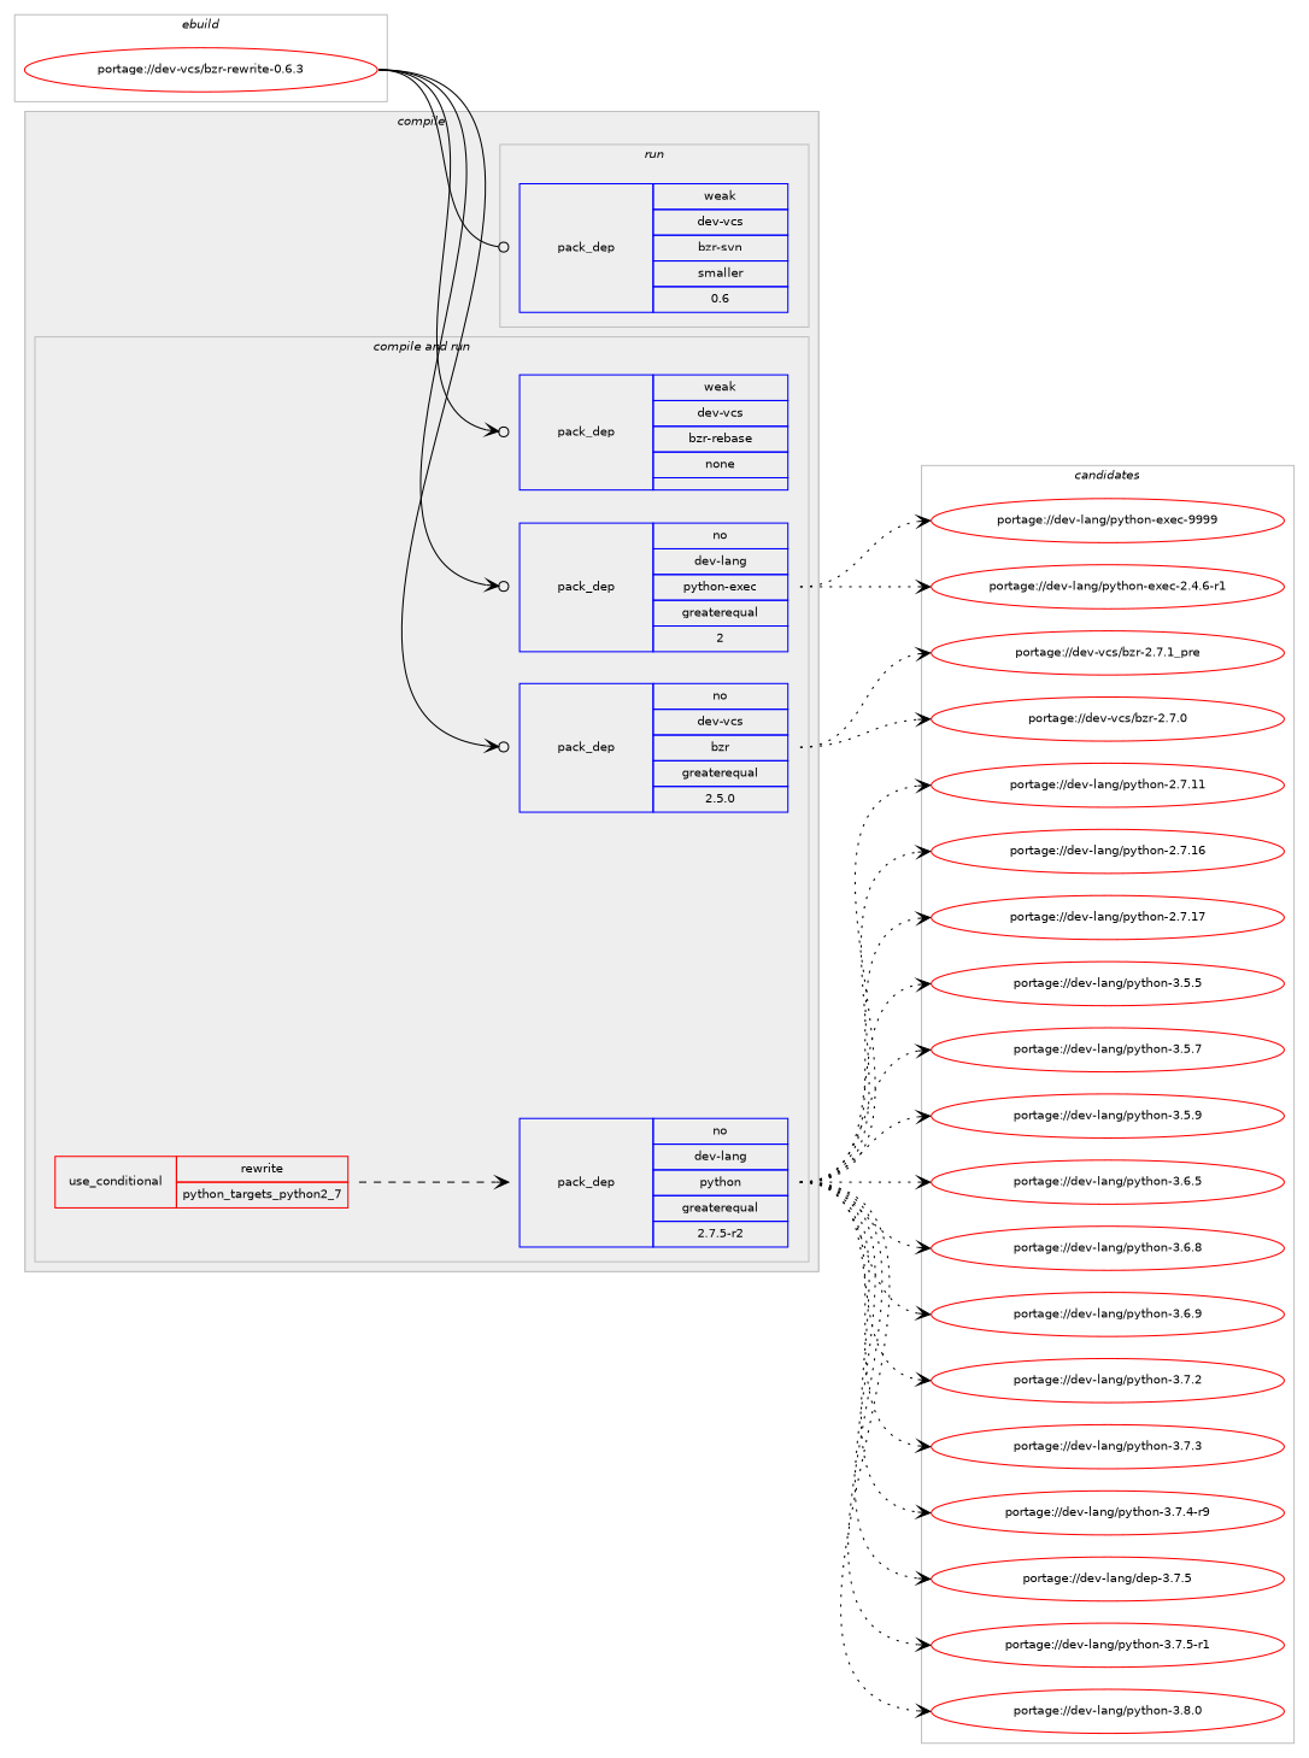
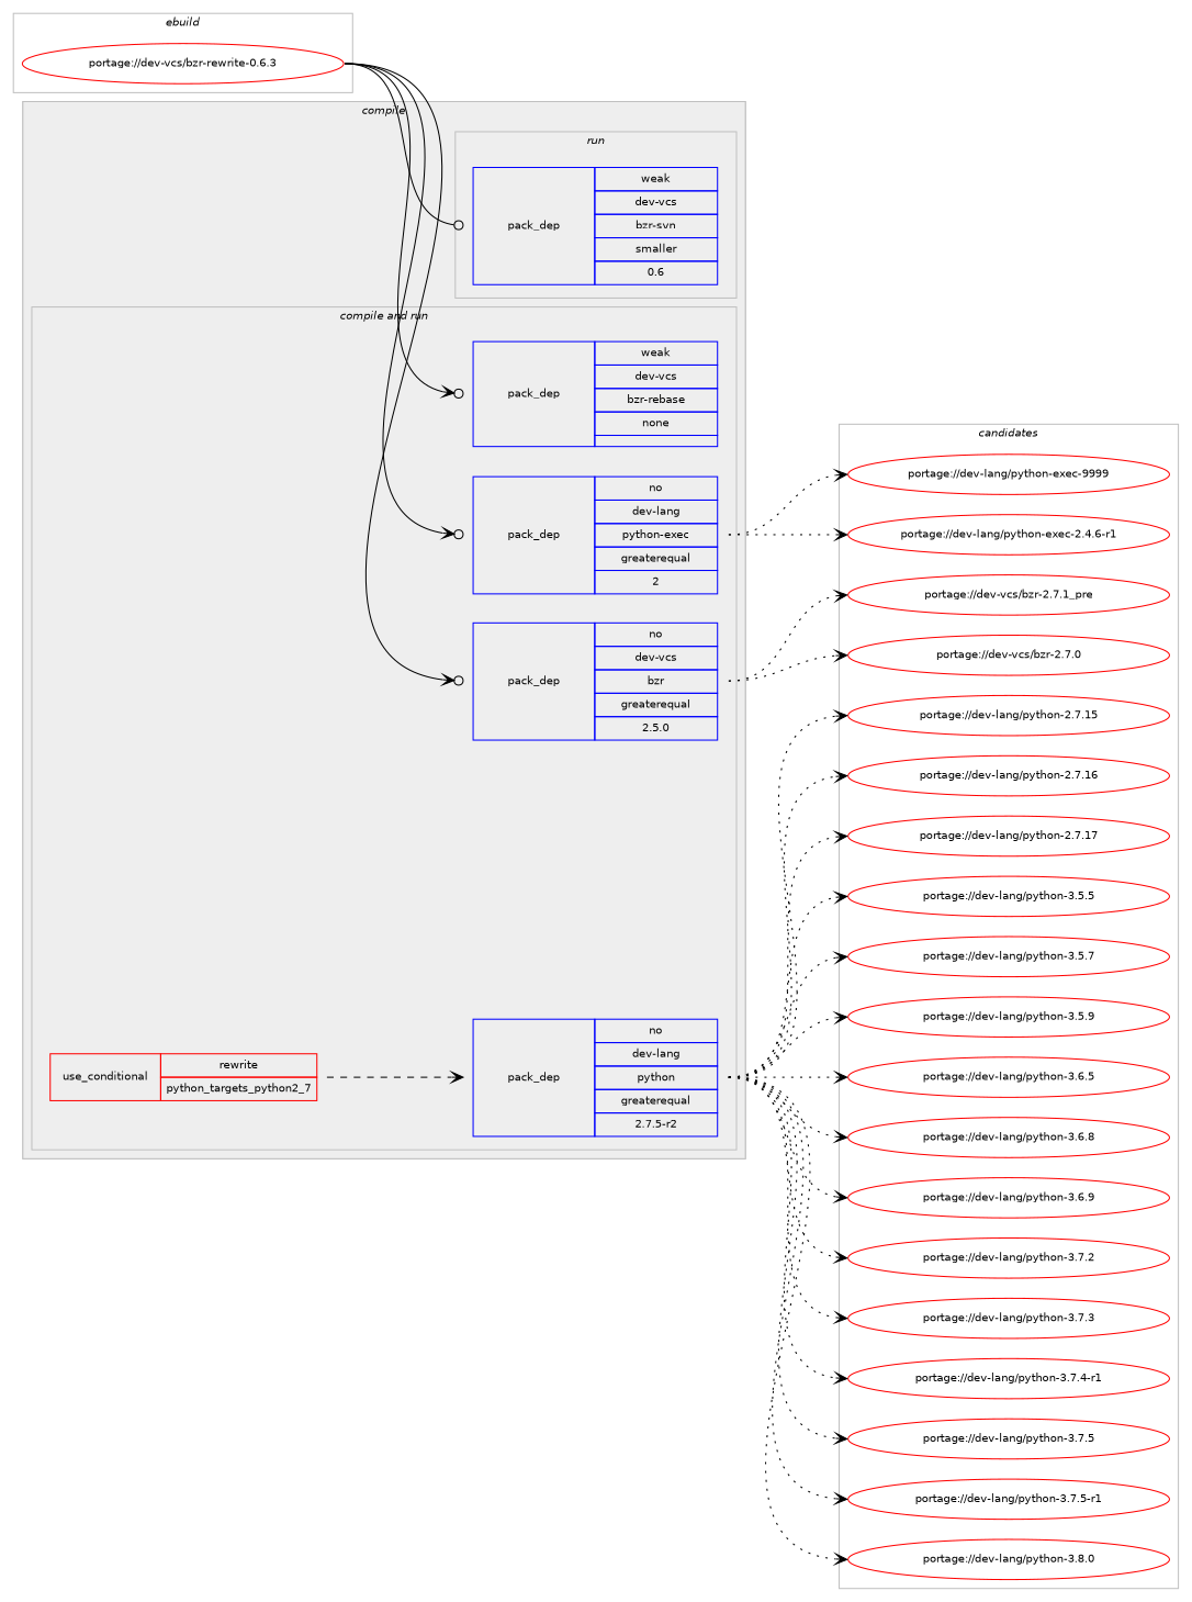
  digraph {
    compound=true
    concentrate=true
    fontname=Helvetica
    fontsize=10
    newrank=true
    rankdir=LR
    ranksep=1.5
    node [color=red fontname=Helvetica fontsize=10]
    edge [arrowhead=vee headport=w style=dotted tailport=e weight=100]
    n1 [label="portage://dev-vcs/bzr-rewrite-0.6.3" width=4]
    n2 [color=blue label=<<TABLE BORDER="0" CELLBORDER="1" CELLSPACING="0" CELLPADDING="4" WIDTH="220"><TR><TD ROWSPAN="6" CELLPADDING="30">pack_dep</TD></TR><TR><TD WIDTH="110">no</TD></TR><TR><TD>dev-lang</TD></TR><TR><TD>python</TD></TR><TR><TD>greaterequal</TD></TR><TR><TD>2.7.5-r2</TD></TR></TABLE>> shape=none]
    n3 [label=<<TABLE BORDER="0" CELLBORDER="1" CELLSPACING="0" CELLPADDING="4"><TR><TD ROWSPAN="3" CELLPADDING="10">use_conditional</TD></TR><TR><TD>rewrite</TD></TR><TR><TD>python_targets_python2_7</TD></TR></TABLE>> shape=none]
    n4 [color=blue label=<<TABLE BORDER="0" CELLBORDER="1" CELLSPACING="0" CELLPADDING="4" WIDTH="220"><TR><TD ROWSPAN="6" CELLPADDING="30">pack_dep</TD></TR><TR><TD WIDTH="110">no</TD></TR><TR><TD>dev-lang</TD></TR><TR><TD>python-exec</TD></TR><TR><TD>greaterequal</TD></TR><TR><TD>2</TD></TR></TABLE>> shape=none]
    n5 [color=blue label=<<TABLE BORDER="0" CELLBORDER="1" CELLSPACING="0" CELLPADDING="4" WIDTH="220"><TR><TD ROWSPAN="6" CELLPADDING="30">pack_dep</TD></TR><TR><TD WIDTH="110">no</TD></TR><TR><TD>dev-vcs</TD></TR><TR><TD>bzr</TD></TR><TR><TD>greaterequal</TD></TR><TR><TD>2.5.0</TD></TR></TABLE>> shape=none]
    n6 [color=blue label=<<TABLE BORDER="0" CELLBORDER="1" CELLSPACING="0" CELLPADDING="4" WIDTH="220"><TR><TD ROWSPAN="6" CELLPADDING="30">pack_dep</TD></TR><TR><TD WIDTH="110">weak</TD></TR><TR><TD>dev-vcs</TD></TR><TR><TD>bzr-rebase</TD></TR><TR><TD>none</TD></TR><TR><TD></TD></TR></TABLE>> shape=none]
    n7 [color=blue label=<<TABLE BORDER="0" CELLBORDER="1" CELLSPACING="0" CELLPADDING="4" WIDTH="220"><TR><TD ROWSPAN="6" CELLPADDING="30">pack_dep</TD></TR><TR><TD WIDTH="110">weak</TD></TR><TR><TD>dev-vcs</TD></TR><TR><TD>bzr-svn</TD></TR><TR><TD>smaller</TD></TR><TR><TD>0.6</TD></TR></TABLE>> shape=none]
-   n8 [label="portage://dev-lang/python-2.7.11" width=4]
+   n8 [label="portage://dev-lang/python-2.7.15" width=4]
    n9 [label="portage://dev-lang/python-2.7.16" width=4]
    n10 [label="portage://dev-lang/python-2.7.17" width=4]
    n11 [label="portage://dev-lang/python-3.5.5" width=4]
    n12 [label="portage://dev-lang/python-3.5.7" width=4]
    n13 [label="portage://dev-lang/python-3.5.9" width=4]
    n14 [label="portage://dev-lang/python-3.6.5" width=4]
    n15 [label="portage://dev-lang/python-3.6.8" width=4]
    n16 [label="portage://dev-lang/python-3.6.9" width=4]
    n17 [label="portage://dev-lang/python-3.7.2" width=4]
    n18 [label="portage://dev-lang/python-3.7.3" width=4]
-   n19 [label="portage://dev-lang/python-3.7.4-r9" width=4]
-   n20 [label="portage://dev-lang/dep-3.7.5" width=4]
+   n19 [label="portage://dev-lang/python-3.7.4-r1" width=4]
+   n20 [label="portage://dev-lang/python-3.7.5" width=4]
    n21 [label="portage://dev-lang/python-3.7.5-r1" width=4]
    n22 [label="portage://dev-lang/python-3.8.0" width=4]
    n23 [label="portage://dev-lang/python-exec-2.4.6-r1" width=4]
    n24 [label="portage://dev-lang/python-exec-9999" width=4]
    n25 [label="portage://dev-vcs/bzr-2.7.0" width=4]
    n26 [label="portage://dev-vcs/bzr-2.7.1_pre" width=4]
    subgraph cluster_1 {
      color=gray
      label=<<i>ebuild</i>>
      rank=same
      n1
    }
    subgraph cluster_2 {
      color=gray
      label=<<i>dependencies</i>>
      subgraph cluster_3 {
        color=gray
        fillcolor="#eeeeee"
        label=<<i>compile</i>>
        style=filled
      }
      subgraph cluster_4 {
        color=gray
        fillcolor="#eeeeee"
        label=<<i>compile and run</i>>
        style=filled
        subgraph sub_5 {
          color=gray
          fillcolor="#eeeeee"
          label=<<i>compile and run</i>>
          style=filled
          n3
          subgraph sub_6 {
            color=gray
            fillcolor="#eeeeee"
            label=<<i>compile and run</i>>
            style=filled
            n2
          }
        }
        subgraph sub_7 {
          color=gray
          fillcolor="#eeeeee"
          label=<<i>compile and run</i>>
          style=filled
          n4
        }
        subgraph sub_8 {
          color=gray
          fillcolor="#eeeeee"
          label=<<i>compile and run</i>>
          style=filled
          n5
        }
        subgraph sub_9 {
          color=gray
          fillcolor="#eeeeee"
          label=<<i>compile and run</i>>
          style=filled
          n6
        }
      }
      subgraph cluster_10 {
        color=gray
        fillcolor="#eeeeee"
        label=<<i>run</i>>
        style=filled
        subgraph sub_11 {
          color=gray
          fillcolor="#eeeeee"
          label=<<i>run</i>>
          style=filled
          n7
        }
      }
    }
    subgraph cluster_12 {
      color=gray
      label=<<i>candidates</i>>
      rank=same
      subgraph sub_13 {
        color=black
        label=<<i>candidates</i>>
        nodesep=1
        rank=same
        n8
        n9
        n10
        n11
        n12
        n13
        n14
        n15
        n16
        n17
        n18
        n19
        n20
        n21
        n22
      }
      subgraph sub_14 {
        color=black
        label=<<i>candidates</i>>
        nodesep=1
        rank=same
        n23
        n24
      }
      subgraph sub_15 {
        color=black
        label=<<i>candidates</i>>
        nodesep=1
        rank=same
        n25
        n26
      }
      subgraph sub_16 {
        color=black
        label=<<i>candidates</i>>
        nodesep=1
        rank=same
      }
      subgraph sub_17 {
        color=black
        label=<<i>candidates</i>>
        nodesep=1
        rank=same
      }
    }
    n1 -> n4 [arrowhead=odotvee style=solid weight=20]
    n1 -> n5 [arrowhead=odotvee style=solid weight=20]
    n1 -> n6 [arrowhead=odotvee style=solid weight=20]
    n1 -> n7 [arrowhead=odot style=solid weight=20]
    n2 -> n8
    n2 -> n9
    n2 -> n10
    n2 -> n11
    n2 -> n12
    n2 -> n13
    n2 -> n14
    n2 -> n15
    n2 -> n16
    n2 -> n17
    n2 -> n18
    n2 -> n19
    n2 -> n20
    n2 -> n21
    n2 -> n22
    n3 -> n2 [style=dashed weight=20]
    n4 -> n23
    n4 -> n24
    n5 -> n25
    n5 -> n26
  }
